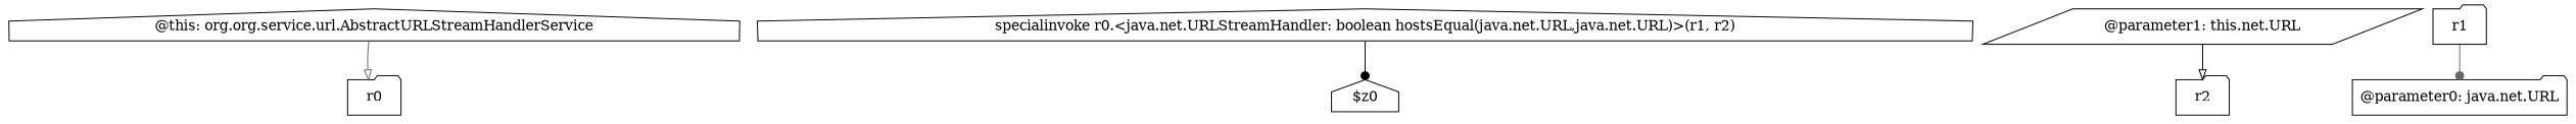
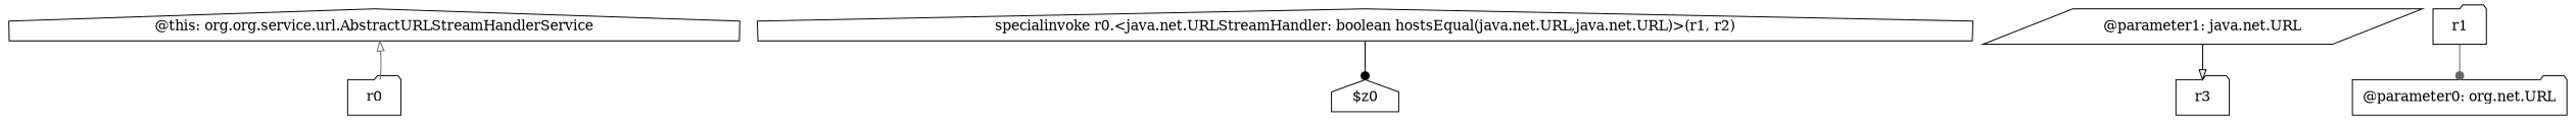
  digraph {
    node [shape=folder]
    edge [arrowhead=onormal color=gray40]
    n1 [label="@this: org.org.service.url.AbstractURLStreamHandlerService" shape=house]
    n2 [label=r0]
    n3 [label="specialinvoke r0.<java.net.URLStreamHandler: boolean hostsEqual(java.net.URL,java.net.URL)>(r1, r2)" shape=house]
    n4 [label="$z0" shape=house]
-   n5 [label="@parameter1: this.net.URL" shape=parallelogram]
-   n6 [label=r2]
-   n7 [label="@parameter0: java.net.URL"]
+   n5 [label="@parameter1: java.net.URL" shape=parallelogram]
+   n6 [label=r3]
+   n7 [label="@parameter0: org.net.URL"]
    n8 [label=r1]
-   n1 -> n2
+   n2 -> n1
    n3 -> n4 [arrowhead=dot color=black]
    n5 -> n6 [color=black]
    n8 -> n7 [arrowhead=dot]
  }
